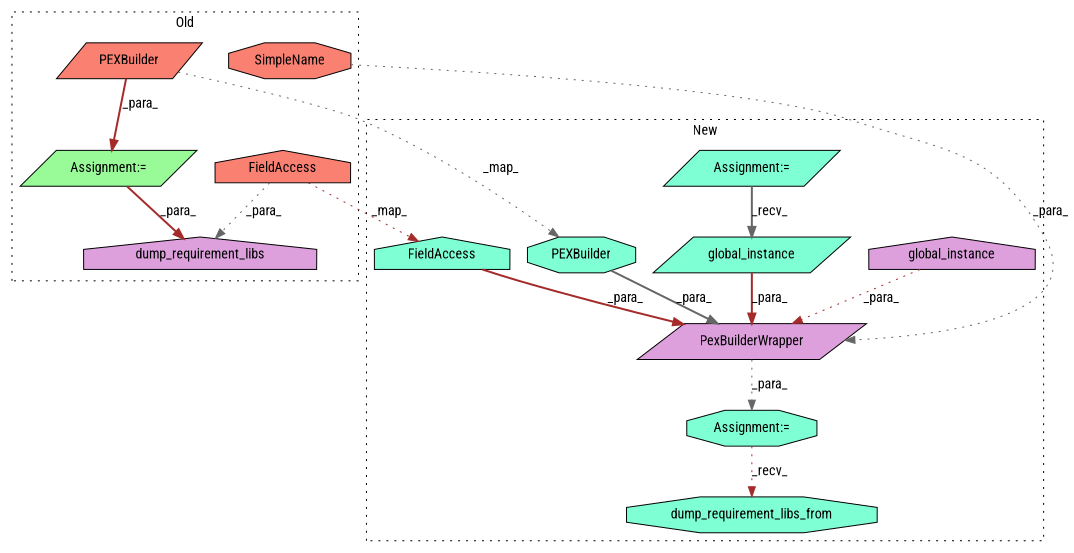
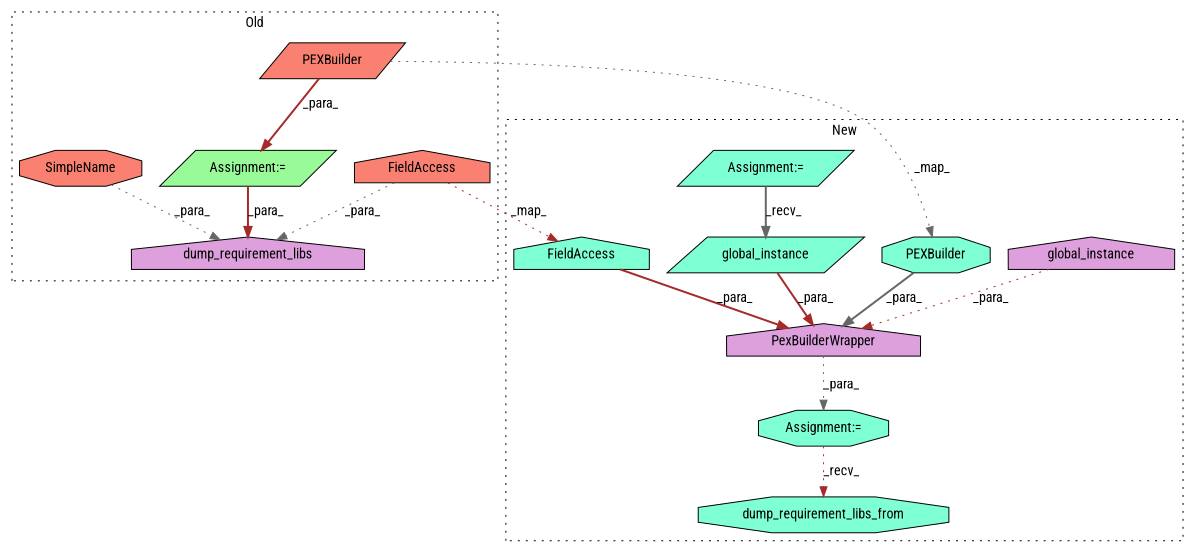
  digraph {
    fontname="Roboto Condensed"
    node [a=32 fillcolor=aquamarine fontname="Roboto Condensed" l=11 shape=parallelogram style=filled]
    edge [color=brown fontname="Roboto Condensed" style=dotted]
    n1 [fillcolor=plum l="22,1" label=dump_requirement_libs s="2555,2636" shape=house]
    n2 [fillcolor=salmon l="11,1" label=PEXBuilder s="2513,2542"]
    n3 [a=7 fillcolor=palegreen l=1 label="Assignment:=" s=2512]
    n4 [a=22 fillcolor=salmon label=FieldAccess s=2625 shape=house]
    n5 [a=42 fillcolor=salmon label=SimpleName s=2585 shape=octagon]
    n6 [fillcolor=plum l=17 label=global_instance s=2628 shape=house]
    n7 [l="26,1" label=dump_requirement_libs_from s="2712,2765" shape=octagon]
    n8 [l="11,1" label=PEXBuilder s="2585,2614" shape=octagon]
-   n9 [fillcolor=plum l="18,1" label=PexBuilderWrapper s="2567,2687"]
+   n9 [fillcolor=plum l="18,1" label=PexBuilderWrapper s="2567,2687" shape=house]
    n10 [l=17 label=global_instance s=2658]
    n11 [a=7 l=1 label="Assignment:=" s=2566 shape=octagon]
    n12 [a=7 label="Assignment:=" s=2433]
    n13 [a=22 label=FieldAccess s=2676 shape=house]
    subgraph cluster_1 {
      label=Old
      style=dotted
      n1
      n2
      n3
      n4
      n5
    }
    subgraph cluster_2 {
      label=New
      style=dotted
      n6
      n7
      n8
      n9
      n10
      n11
      n12
      n13
    }
    n2 -> n3 [label=_para_ style=bold]
    n2 -> n8 [color=gray40 label=_map_]
    n3 -> n1 [label=_para_ style=bold]
    n4 -> n1 [color=gray40 label=_para_]
    n4 -> n13 [label=_map_]
-   n5 -> n9 [color=gray40 label=_para_]
+   n5 -> n1 [color=gray40 label=_para_]
    n6 -> n9 [label=_para_]
    n8 -> n9 [color=gray40 label=_para_ style=bold]
    n9 -> n11 [color=gray40 label=_para_]
    n10 -> n9 [label=_para_ style=bold]
    n11 -> n7 [label=_recv_]
    n12 -> n10 [color=gray40 label=_recv_ style=bold]
    n13 -> n9 [label=_para_ style=bold]
  }
